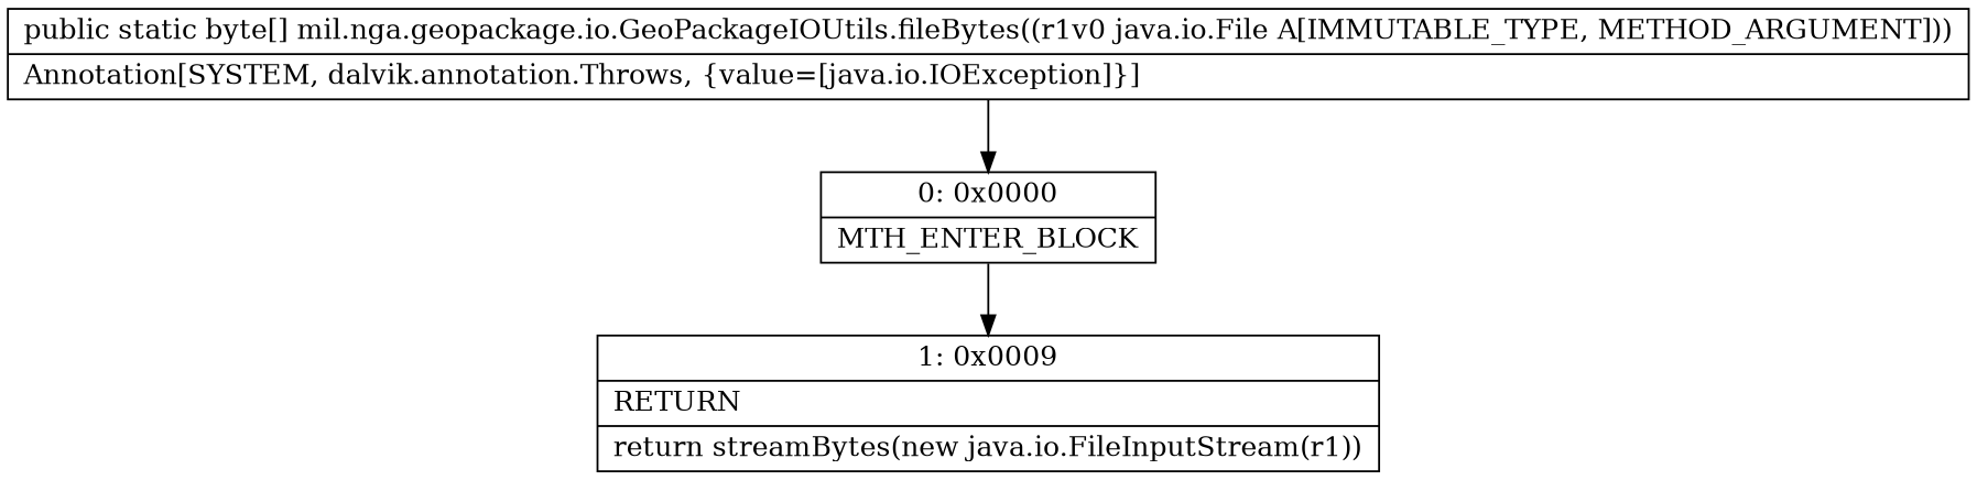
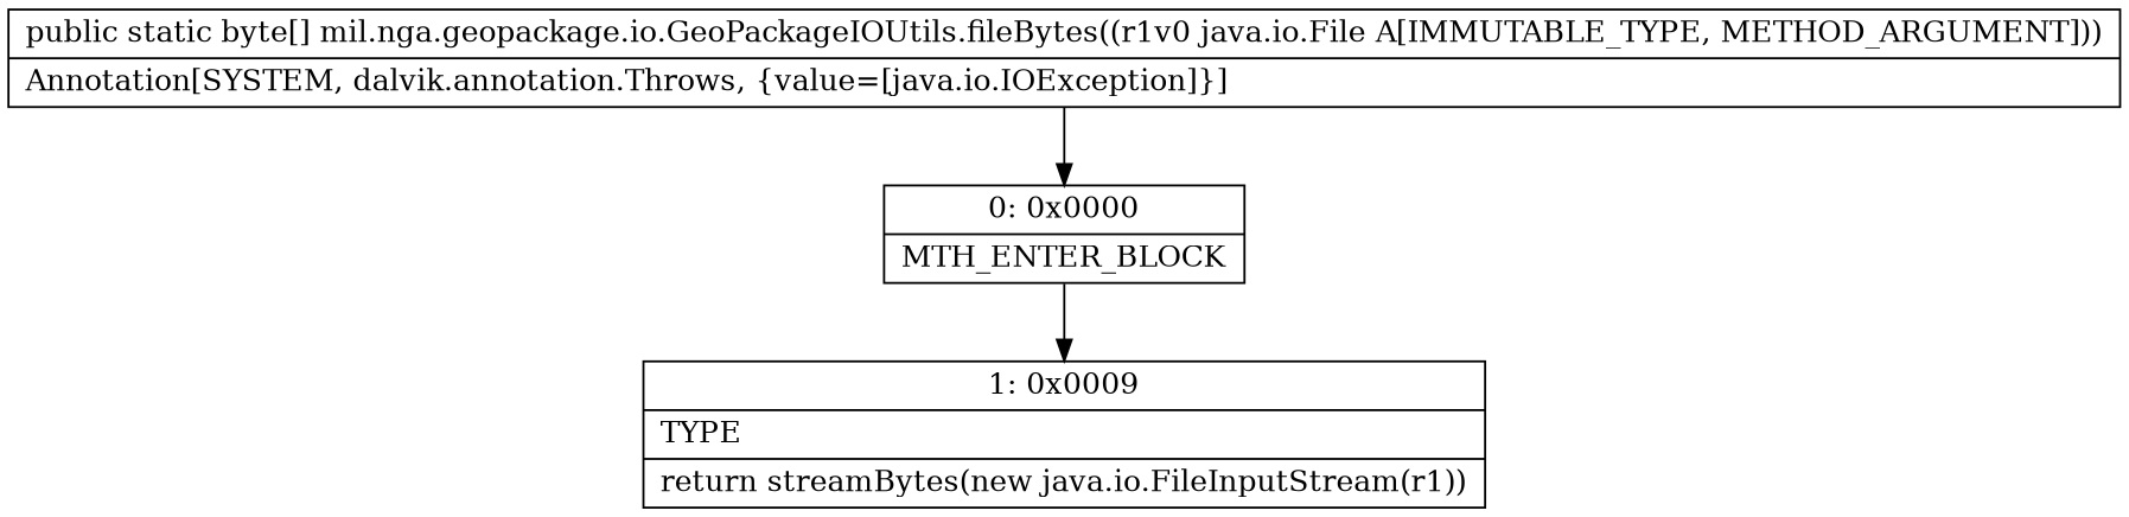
  digraph {
    node [shape=record]
    n1 [label="{0\:\ 0x0000|MTH_ENTER_BLOCK\l}"]
-   n2 [label="{1\:\ 0x0009|RETURN\l|return streamBytes(new java.io.FileInputStream(r1))\l}"]
+   n2 [label="{1\:\ 0x0009|TYPE\l|return streamBytes(new java.io.FileInputStream(r1))\l}"]
    n3 [label="{public static byte[] mil.nga.geopackage.io.GeoPackageIOUtils.fileBytes((r1v0 java.io.File A[IMMUTABLE_TYPE, METHOD_ARGUMENT]))  | Annotation[SYSTEM, dalvik.annotation.Throws, \{value=[java.io.IOException]\}]\l}"]
    n1 -> n2
    n3 -> n1
  }
